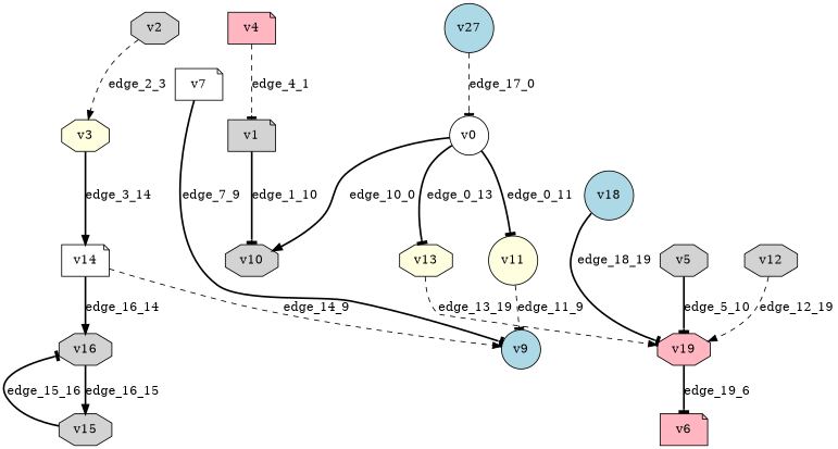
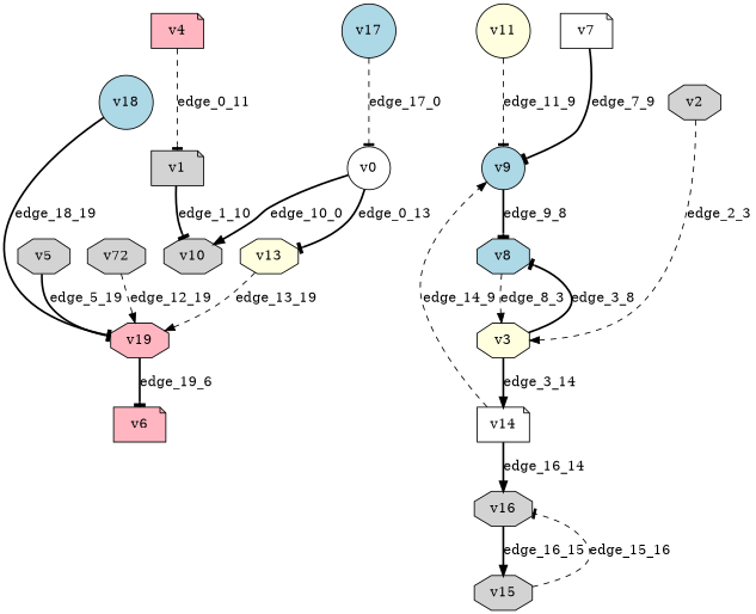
  digraph {
    node [fillcolor=lightgrey player=0 shape=octagon style=filled]
    edge [arrowhead=tee style=bold]
    v0 [fillcolor=white player=-1 shape=circle]
    v11 [fillcolor=lightyellow shape=circle]
    v13 [fillcolor=lightyellow player=1]
    v10
    v9 [fillcolor=lightblue player=-1 shape=circle]
    v19 [fillcolor=lightpink player=-1]
    v1 [player=-1 shape=note]
    v18 [fillcolor=lightblue shape=circle]
    v3 [fillcolor=lightyellow player=-1]
    v2
+   v8 [fillcolor=lightblue player=1]
    v14 [fillcolor=white shape=note]
    v16 [player=-1]
    v4 [fillcolor=lightpink player=1 shape=note]
    v5 [player=1]
    v6 [fillcolor=lightpink player=1 shape=note]
    v7 [fillcolor=white player=1 shape=note]
-   v12
+   v12 [label=v72]
    v15
-   v17 [fillcolor=lightblue player=1 shape=circle label=v27]
-   v0 -> v11 [label=edge_0_11 probability=0.689026]
+   v17 [fillcolor=lightblue player=1 shape=circle]
    v0 -> v13 [label=edge_0_13 probability=0.310974]
    v0 -> v10 [arrowhead=normal discount=0.786608 label=edge_10_0 weight=-7.955431]
    v11 -> v9 [discount=0.460725 label=edge_11_9 style=dashed weight=5.797641]
    v13 -> v19 [arrowhead=normal discount=0.754111 label=edge_13_19 style=dashed weight=5.299966]
+   v9 -> v8 [label=edge_9_8 probability=1.000000]
    v19 -> v6 [label=edge_19_6 probability=1.000000]
    v1 -> v10 [label=edge_1_10 probability=0.569305]
    v18 -> v19 [discount=0.398587 label=edge_18_19 weight=-9.245986]
+   v3 -> v8 [label=edge_3_8 probability=0.530406]
    v3 -> v14 [arrowhead=normal label=edge_3_14 probability=0.469594]
    v2 -> v3 [arrowhead=normal discount=0.537455 label=edge_2_3 style=dashed weight=-1.734500]
+   v8 -> v3 [arrowhead=normal discount=0.525274 label=edge_8_3 style=dashed weight=3.815121]
    v14 -> v9 [arrowhead=normal discount=0.754849 label=edge_14_9 style=dashed weight=-3.607225]
    v14 -> v16 [arrowhead=normal label=edge_16_14 probability=0.333604]
    v16 -> v15 [arrowhead=normal label=edge_16_15 probability=0.666396]
-   v4 -> v1 [discount=0.491180 label=edge_4_1 style=dashed weight=5.658680]
-   v5 -> v19 [discount=0.528594 label=edge_5_10 weight=5.250575]
+   v4 -> v1 [discount=0.491180 label=edge_0_11 style=dashed weight=5.658680]
+   v5 -> v19 [discount=0.528594 label=edge_5_19 weight=5.250575]
    v7 -> v9 [discount=0.872511 label=edge_7_9 weight=-3.070303]
    v12 -> v19 [arrowhead=normal discount=0.441661 label=edge_12_19 style=dashed weight=1.487548]
-   v15 -> v16 [discount=0.119604 label=edge_15_16 weight=-8.056413]
+   v15 -> v16 [discount=0.119604 label=edge_15_16 style=dashed weight=-8.056413]
    v17 -> v0 [discount=0.633028 label=edge_17_0 style=dashed weight=9.363145]
  }
